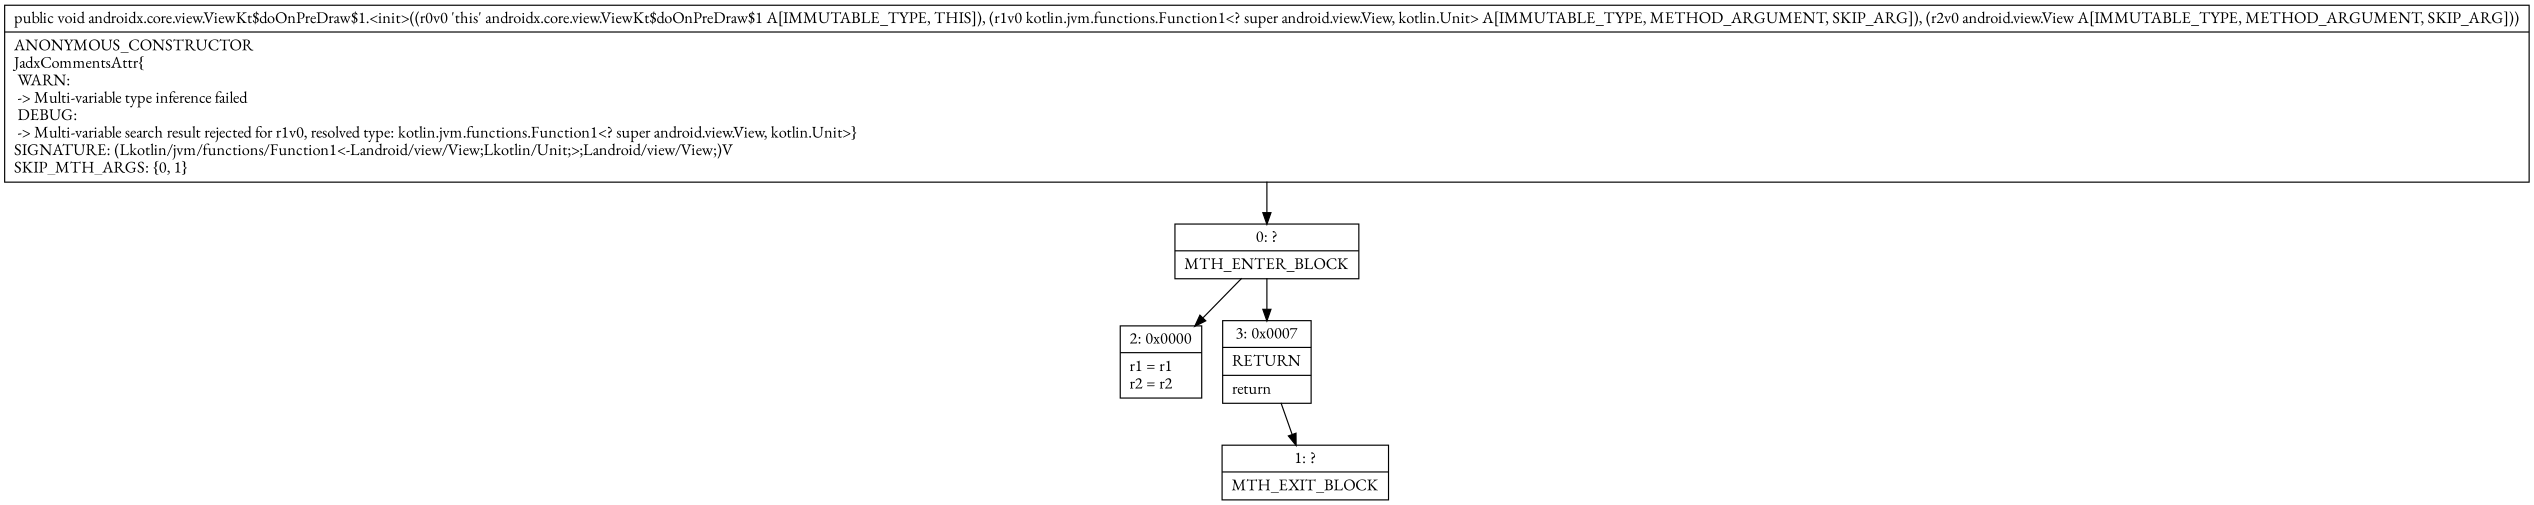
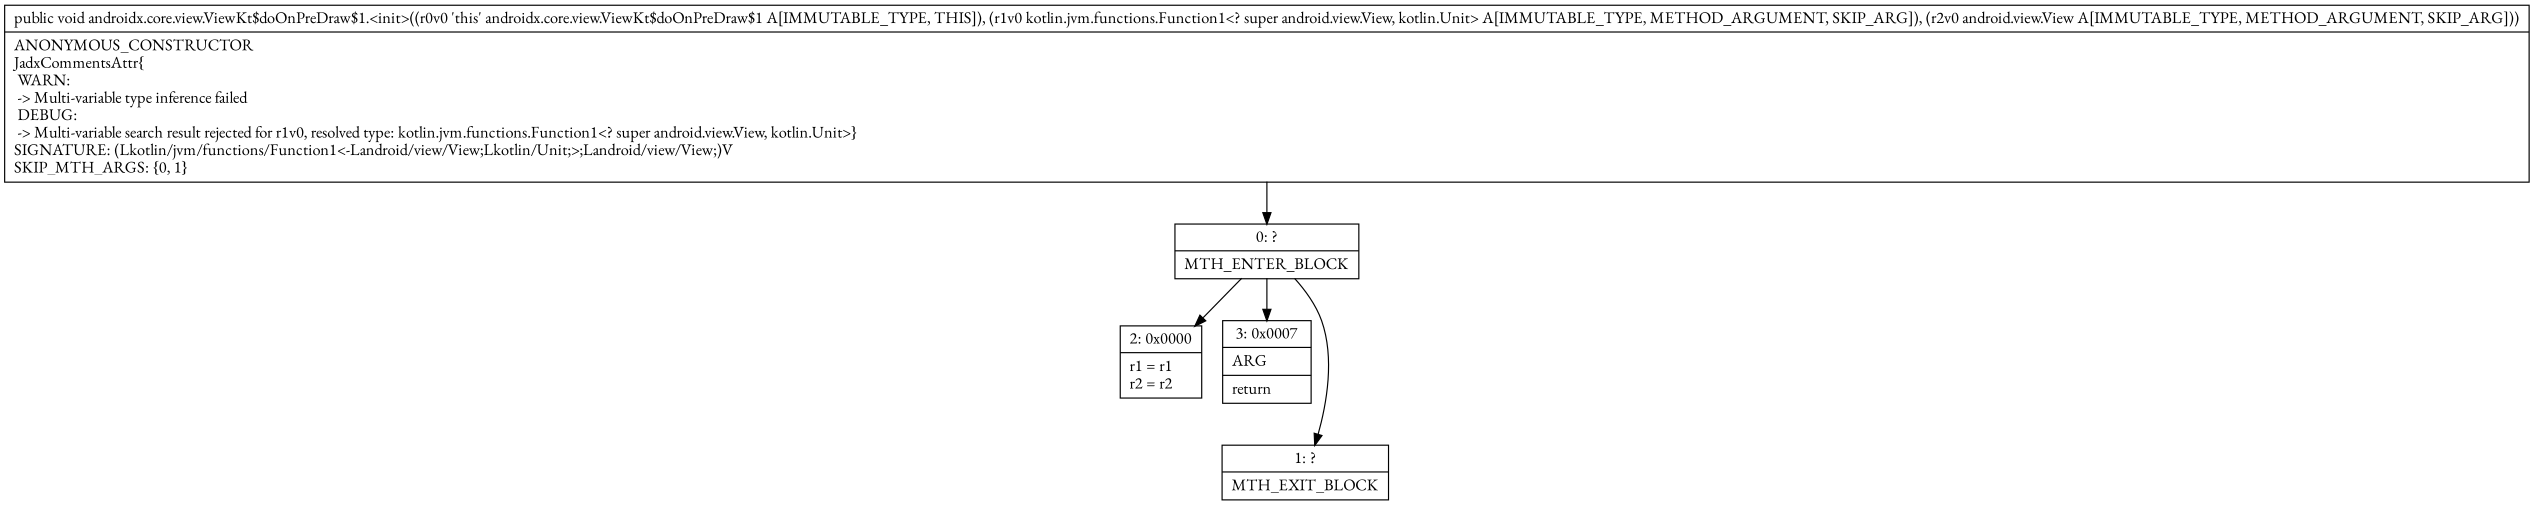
  digraph {
    fontname="EB Garamond"
    node [fontname="EB Garamond" shape=record]
    edge [fontname="EB Garamond"]
    n1 [label="{0\:\ ?|MTH_ENTER_BLOCK\l}"]
    n2 [label="{2\:\ 0x0000|r1 = r1\lr2 = r2\l}"]
-   n3 [label="{3\:\ 0x0007|RETURN\l|return\l}"]
+   n3 [label="{3\:\ 0x0007|ARG\l|return\l}"]
    n4 [label="{1\:\ ?|MTH_EXIT_BLOCK\l}"]
    n5 [label="{public void androidx.core.view.ViewKt$doOnPreDraw$1.\<init\>((r0v0 'this' androidx.core.view.ViewKt$doOnPreDraw$1 A[IMMUTABLE_TYPE, THIS]), (r1v0 kotlin.jvm.functions.Function1\<? super android.view.View, kotlin.Unit\> A[IMMUTABLE_TYPE, METHOD_ARGUMENT, SKIP_ARG]), (r2v0 android.view.View A[IMMUTABLE_TYPE, METHOD_ARGUMENT, SKIP_ARG]))  | ANONYMOUS_CONSTRUCTOR\lJadxCommentsAttr\{\l WARN: \l \-\> Multi\-variable type inference failed\l DEBUG: \l \-\> Multi\-variable search result rejected for r1v0, resolved type: kotlin.jvm.functions.Function1\<? super android.view.View, kotlin.Unit\>\}\lSIGNATURE: (Lkotlin\/jvm\/functions\/Function1\<\-Landroid\/view\/View;Lkotlin\/Unit;\>;Landroid\/view\/View;)V\lSKIP_MTH_ARGS: \{0, 1\}\l}"]
    n1 -> n2
    n1 -> n3
-   n3 -> n4
+   n1 -> n4
    n5 -> n1
  }
